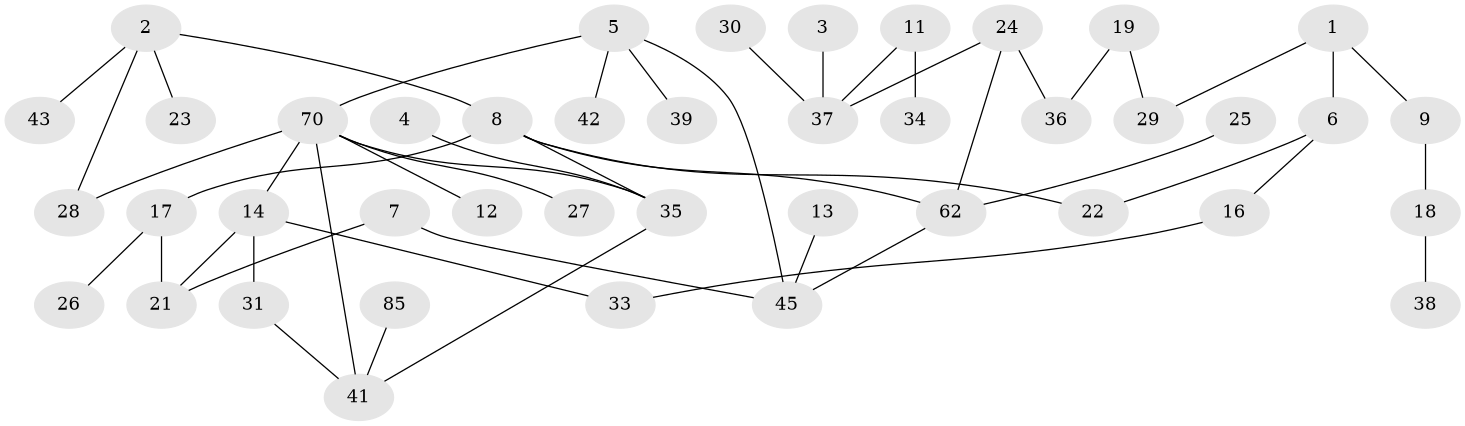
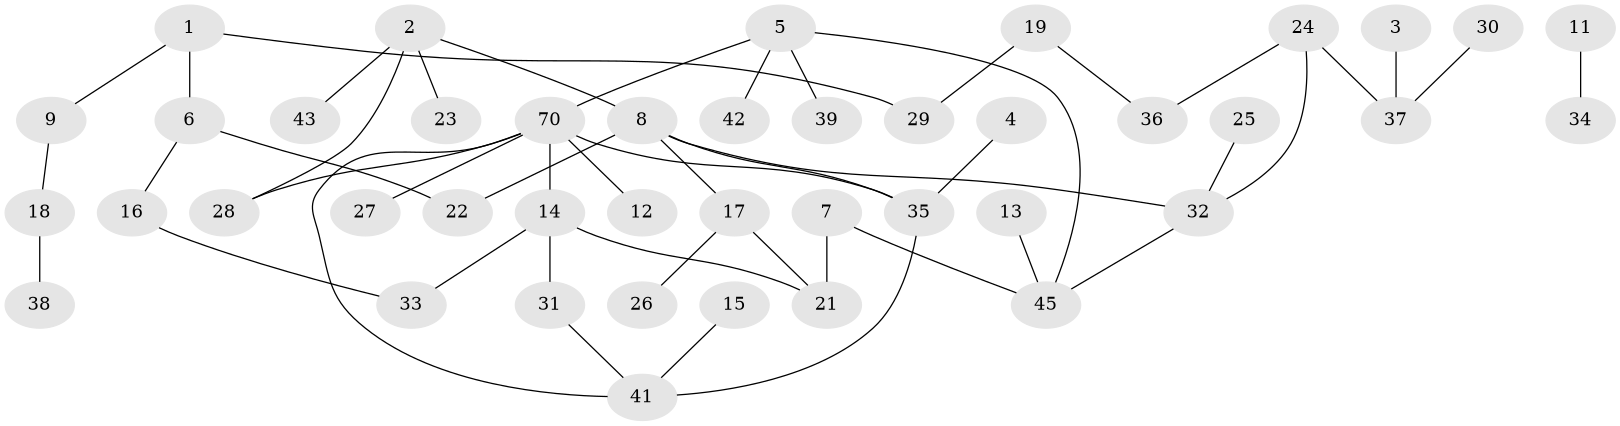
  graph {
    node [color=gray90 style=filled]
    edge [weight=1.0]
    1
    6
    9
    29
    16
    22
    18
    2
    8
    23
    28
    43
    35
    17
-   32 [label=62]
+   32
    3
    37
    4
    41
    n20 [label=70]
    5
    39
    n23 [label=45]
    42
    12
    14
    27
    33
    7
    21
    26
    38
    31
    11
    34
    13
-   15 [label=85]
+   15
    19
    36
    24
    25
    30
    1 -- 6
    1 -- 9
    1 -- 29
    6 -- 16
    6 -- 22
    9 -- 18
    16 -- 33
    18 -- 38
    2 -- 8
    2 -- 23
    2 -- 28
    2 -- 43
    8 -- 22
    8 -- 35
    8 -- 17
    8 -- 32
    35 -- 41
    17 -- 21
    17 -- 26
    32 -- n23
    3 -- 37
    4 -- 35
    n20 -- 28
    n20 -- 35
    n20 -- 41
    n20 -- 12
    n20 -- 14
    n20 -- 27
    5 -- n20
    5 -- 39
    5 -- n23
    5 -- 42
    14 -- 33
    14 -- 21
    14 -- 31
    7 -- n23
    7 -- 21
    31 -- 41
-   11 -- 37
    11 -- 34
    13 -- n23
    15 -- 41
    19 -- 29
    19 -- 36
    24 -- 32
    24 -- 37
    24 -- 36
    25 -- 32
    30 -- 37
  }
